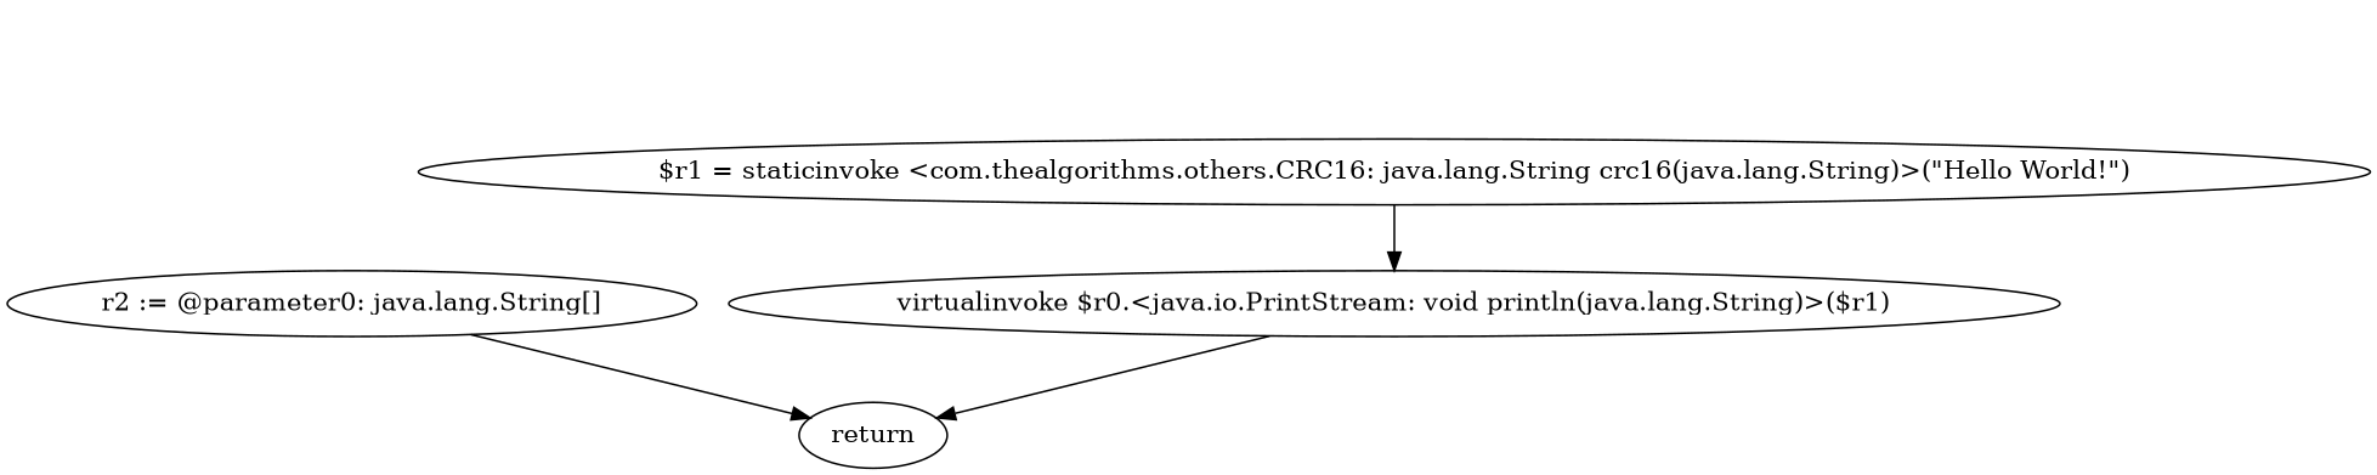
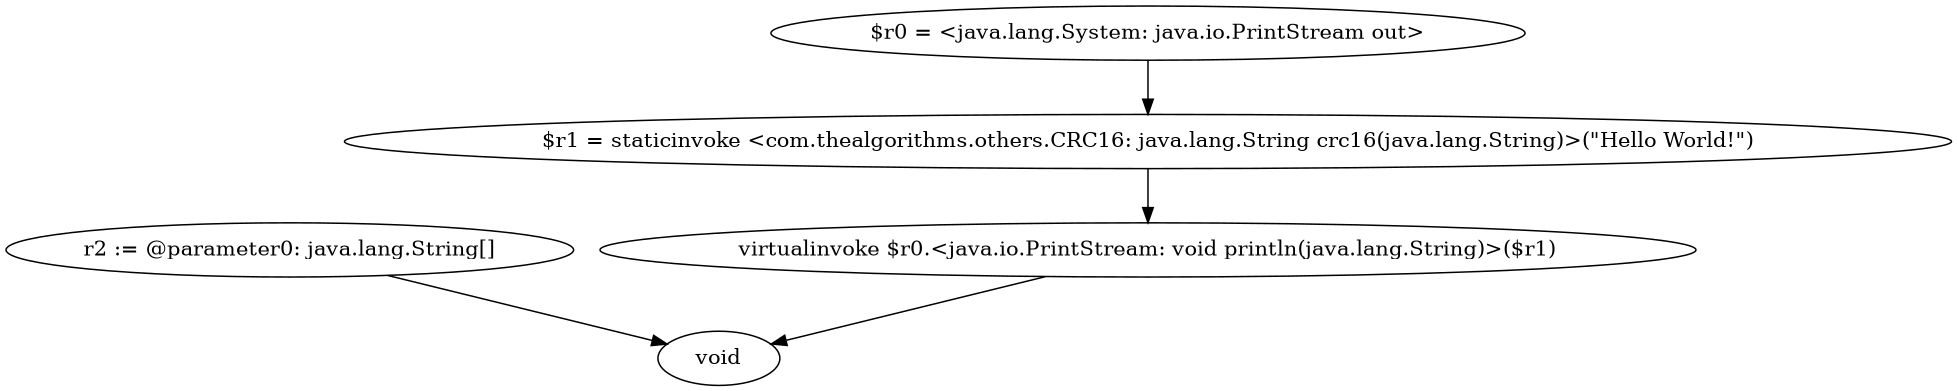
  digraph {
    "r2 := @parameter0: java.lang.String[]"
-   return
+   return [label=void]
+   "$r0 = <java.lang.System: java.io.PrintStream out>"
    "$r1 = staticinvoke <com.thealgorithms.others.CRC16: java.lang.String crc16(java.lang.String)>(\"Hello World!\")"
    "virtualinvoke $r0.<java.io.PrintStream: void println(java.lang.String)>($r1)"
    "r2 := @parameter0: java.lang.String[]" -> return
+   "$r0 = <java.lang.System: java.io.PrintStream out>" -> "$r1 = staticinvoke <com.thealgorithms.others.CRC16: java.lang.String crc16(java.lang.String)>(\"Hello World!\")"
    "$r1 = staticinvoke <com.thealgorithms.others.CRC16: java.lang.String crc16(java.lang.String)>(\"Hello World!\")" -> "virtualinvoke $r0.<java.io.PrintStream: void println(java.lang.String)>($r1)"
    "virtualinvoke $r0.<java.io.PrintStream: void println(java.lang.String)>($r1)" -> return
  }
